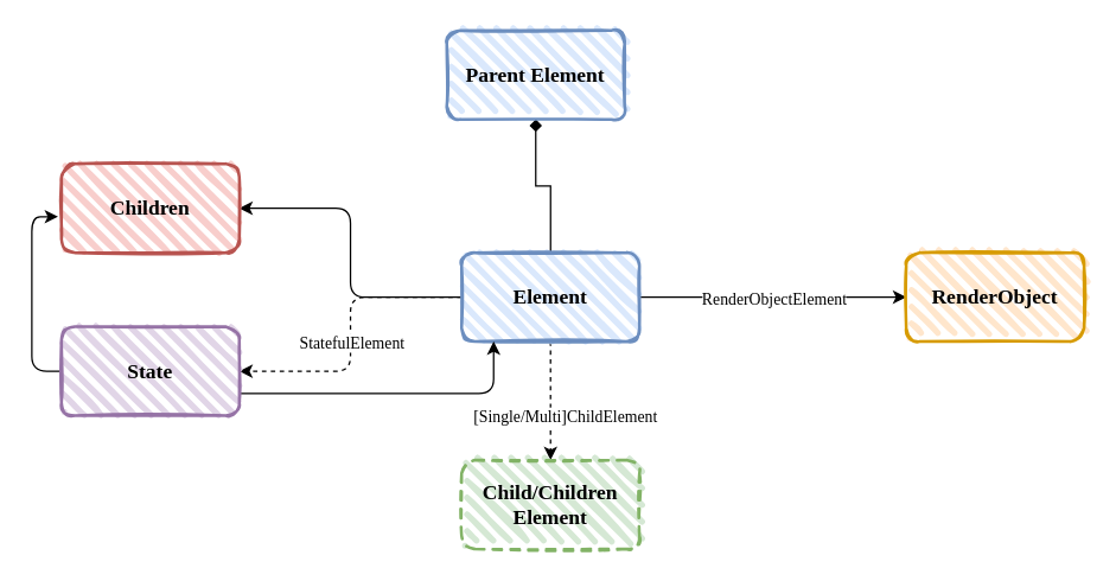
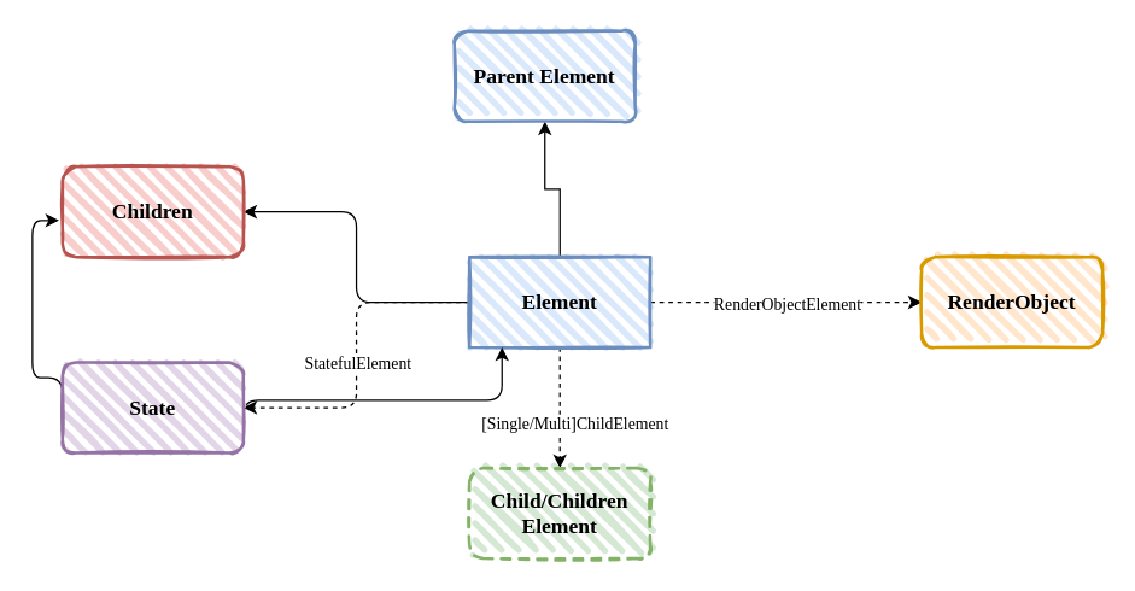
  <mxCell id="0" />
  <mxCell id="1" parent="0" />
- <mxCell id="2" value="" style="edgeStyle=orthogonalEdgeStyle;rounded=0;orthogonalLoop=1;jettySize=auto;html=1;endArrow=diamond;" edge="1" parent="1" source="10" target="11"><mxGeometry relative="1" as="geometry" /></mxCell>
+ <mxCell id="2" value="" style="edgeStyle=orthogonalEdgeStyle;rounded=0;orthogonalLoop=1;jettySize=auto;html=1;" edge="1" parent="1" source="10" target="11"><mxGeometry relative="1" as="geometry" /></mxCell>
  <mxCell id="3" value="" style="edgeStyle=orthogonalEdgeStyle;rounded=0;orthogonalLoop=1;jettySize=auto;html=1;fontFamily=Comic Sans MS;dashed=1;" edge="1" parent="1" source="10" target="12"><mxGeometry relative="1" as="geometry" /></mxCell>
  <mxCell id="4" value="[Single/Multi]ChildElement" style="edgeLabel;html=1;align=center;verticalAlign=middle;resizable=0;points=[];fontFamily=Comic Sans MS;" vertex="1" connectable="0" parent="3"><mxGeometry x="-0.15" y="-3" relative="1" as="geometry"><mxPoint x="13" y="16.21" as="offset" /></mxGeometry></mxCell>
- <mxCell id="5" value="" style="edgeStyle=orthogonalEdgeStyle;rounded=0;orthogonalLoop=1;jettySize=auto;html=1;fontFamily=Comic Sans MS;dashed=0;" edge="1" parent="1" source="10" target="13"><mxGeometry relative="1" as="geometry" /></mxCell>
+ <mxCell id="5" value="" style="edgeStyle=orthogonalEdgeStyle;rounded=0;orthogonalLoop=1;jettySize=auto;html=1;fontFamily=Comic Sans MS;dashed=1;" edge="1" parent="1" source="10" target="13"><mxGeometry relative="1" as="geometry" /></mxCell>
  <mxCell id="6" value="RenderObjectElement" style="edgeLabel;html=1;align=center;verticalAlign=middle;resizable=0;points=[];fontFamily=Comic Sans MS;" vertex="1" connectable="0" parent="5"><mxGeometry x="0.011" y="-1" relative="1" as="geometry"><mxPoint as="offset" /></mxGeometry></mxCell>
  <mxCell id="7" value="" style="rounded=1;orthogonalLoop=1;jettySize=auto;html=1;fontFamily=Comic Sans MS;edgeStyle=orthogonalEdgeStyle;elbow=vertical;" edge="1" parent="1" source="10" target="14"><mxGeometry relative="1" as="geometry" /></mxCell>
  <mxCell id="8" style="edgeStyle=orthogonalEdgeStyle;rounded=1;orthogonalLoop=1;jettySize=auto;html=1;entryX=1;entryY=0.5;entryDx=0;entryDy=0;dashed=1;fontFamily=Comic Sans MS;" edge="1" parent="1" source="10" target="17"><mxGeometry relative="1" as="geometry" /></mxCell>
  <mxCell id="9" value="StatefulElement" style="edgeLabel;html=1;align=center;verticalAlign=middle;resizable=0;points=[];fontFamily=Comic Sans MS;" vertex="1" connectable="0" parent="8"><mxGeometry x="0.049" relative="1" as="geometry"><mxPoint as="offset" /></mxGeometry></mxCell>
- <mxCell id="10" value="&lt;h3&gt;Element&lt;/h3&gt;" style="rounded=1;whiteSpace=wrap;html=1;strokeWidth=2;fillWeight=4;hachureGap=8;hachureAngle=45;fillColor=#dae8fc;sketch=1;strokeColor=#6c8ebf;fontFamily=Comic Sans MS;" vertex="1" parent="1"><mxGeometry x="310.97" y="170" width="120" height="60" as="geometry" /></mxCell>
+ <mxCell id="10" value="&lt;h3&gt;Element&lt;/h3&gt;" style="whiteSpace=wrap;html=1;strokeWidth=2;fillWeight=4;hachureGap=8;hachureAngle=45;fillColor=#dae8fc;sketch=1;strokeColor=#6c8ebf;fontFamily=Comic Sans MS;rounded=0;" vertex="1" parent="1"><mxGeometry x="310.97" y="170" width="120" height="60" as="geometry" /></mxCell>
  <mxCell id="11" value="&lt;h3&gt;&lt;font face=&quot;Comic Sans MS&quot;&gt;Parent Element&lt;/font&gt;&lt;/h3&gt;" style="rounded=1;whiteSpace=wrap;html=1;strokeWidth=2;fillWeight=4;hachureGap=8;hachureAngle=45;fillColor=#dae8fc;sketch=1;strokeColor=#6c8ebf;" vertex="1" parent="1"><mxGeometry x="300.97" y="20" width="120" height="60" as="geometry" /></mxCell>
  <mxCell id="12" value="&lt;h3&gt;Child/Children Element&lt;/h3&gt;" style="rounded=1;whiteSpace=wrap;html=1;strokeWidth=2;fillWeight=4;hachureGap=8;hachureAngle=45;fillColor=#d5e8d4;sketch=1;strokeColor=#82b366;fontFamily=Comic Sans MS;dashed=1;" vertex="1" parent="1"><mxGeometry x="310.97" y="310" width="120" height="60" as="geometry" /></mxCell>
  <mxCell id="13" value="&lt;h3&gt;RenderObject&lt;/h3&gt;" style="rounded=1;whiteSpace=wrap;html=1;strokeWidth=2;fillWeight=4;hachureGap=8;hachureAngle=45;fillColor=#ffe6cc;sketch=1;strokeColor=#d79b00;fontFamily=Comic Sans MS;" vertex="1" parent="1"><mxGeometry x="610.97" y="170" width="120" height="60" as="geometry" /></mxCell>
  <mxCell id="14" value="&lt;h3&gt;Children&lt;/h3&gt;" style="rounded=1;whiteSpace=wrap;html=1;strokeWidth=2;fillWeight=4;hachureGap=8;hachureAngle=45;fillColor=#f8cecc;sketch=1;strokeColor=#b85450;fontFamily=Comic Sans MS;" vertex="1" parent="1"><mxGeometry x="40.97" y="110" width="120" height="60" as="geometry" /></mxCell>
  <mxCell id="15" style="edgeStyle=orthogonalEdgeStyle;rounded=1;orthogonalLoop=1;jettySize=auto;html=1;entryX=-0.019;entryY=0.595;entryDx=0;entryDy=0;entryPerimeter=0;fontFamily=Comic Sans MS;exitX=0;exitY=0.5;exitDx=0;exitDy=0;" edge="1" parent="1" source="17" target="14"><mxGeometry relative="1" as="geometry"><Array as="points"><mxPoint x="20.97" y="250" /><mxPoint x="20.97" y="146" /></Array></mxGeometry></mxCell>
  <mxCell id="16" style="edgeStyle=orthogonalEdgeStyle;rounded=1;orthogonalLoop=1;jettySize=auto;html=1;entryX=0.18;entryY=0.998;entryDx=0;entryDy=0;fontFamily=Comic Sans MS;exitX=1;exitY=0.75;exitDx=0;exitDy=0;entryPerimeter=0;" edge="1" parent="1" source="17" target="10"><mxGeometry relative="1" as="geometry"><Array as="points"><mxPoint x="332.97" y="265" /></Array></mxGeometry></mxCell>
- <mxCell id="17" value="&lt;h3&gt;State&lt;/h3&gt;" style="rounded=1;whiteSpace=wrap;html=1;strokeWidth=2;fillWeight=4;hachureGap=8;hachureAngle=45;fillColor=#e1d5e7;sketch=1;strokeColor=#9673a6;fontFamily=Comic Sans MS;" vertex="1" parent="1"><mxGeometry x="40.97" y="220" width="120" height="60" as="geometry" /></mxCell>
+ <mxCell id="17" value="&lt;h3&gt;State&lt;/h3&gt;" style="rounded=1;whiteSpace=wrap;html=1;strokeWidth=2;fillWeight=4;hachureGap=8;hachureAngle=45;fillColor=#e1d5e7;sketch=1;strokeColor=#9673a6;fontFamily=Comic Sans MS;" vertex="1" parent="1"><mxGeometry x="40.97" y="240" width="120" height="60" as="geometry" /></mxCell>
